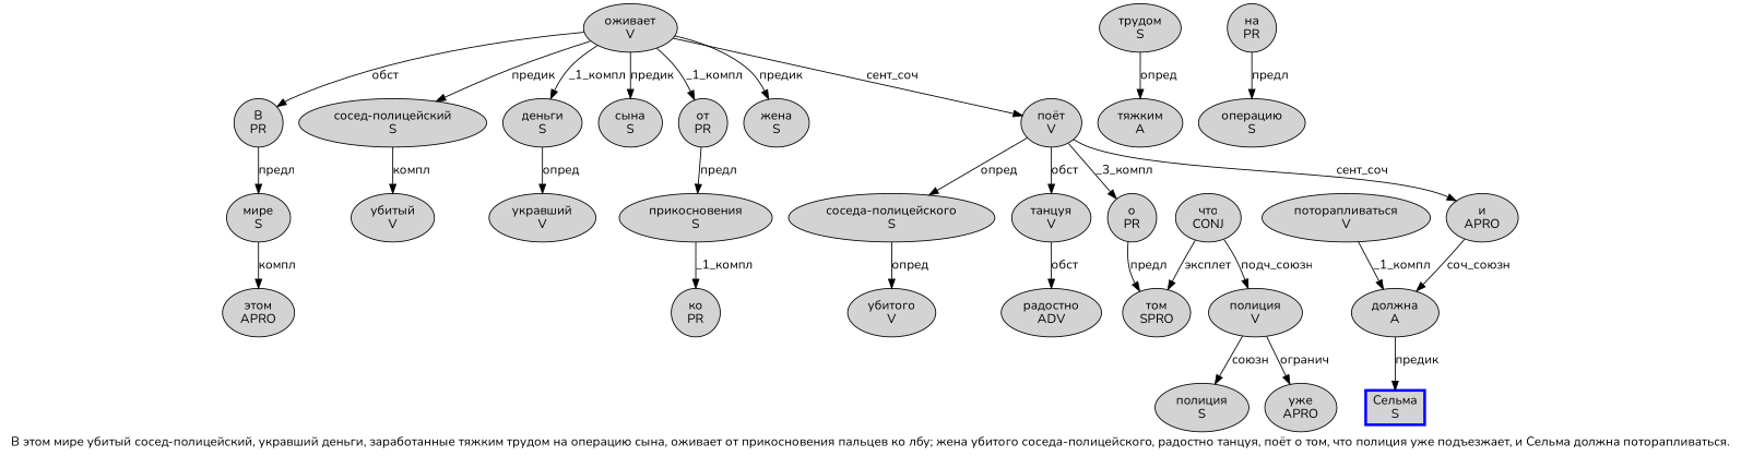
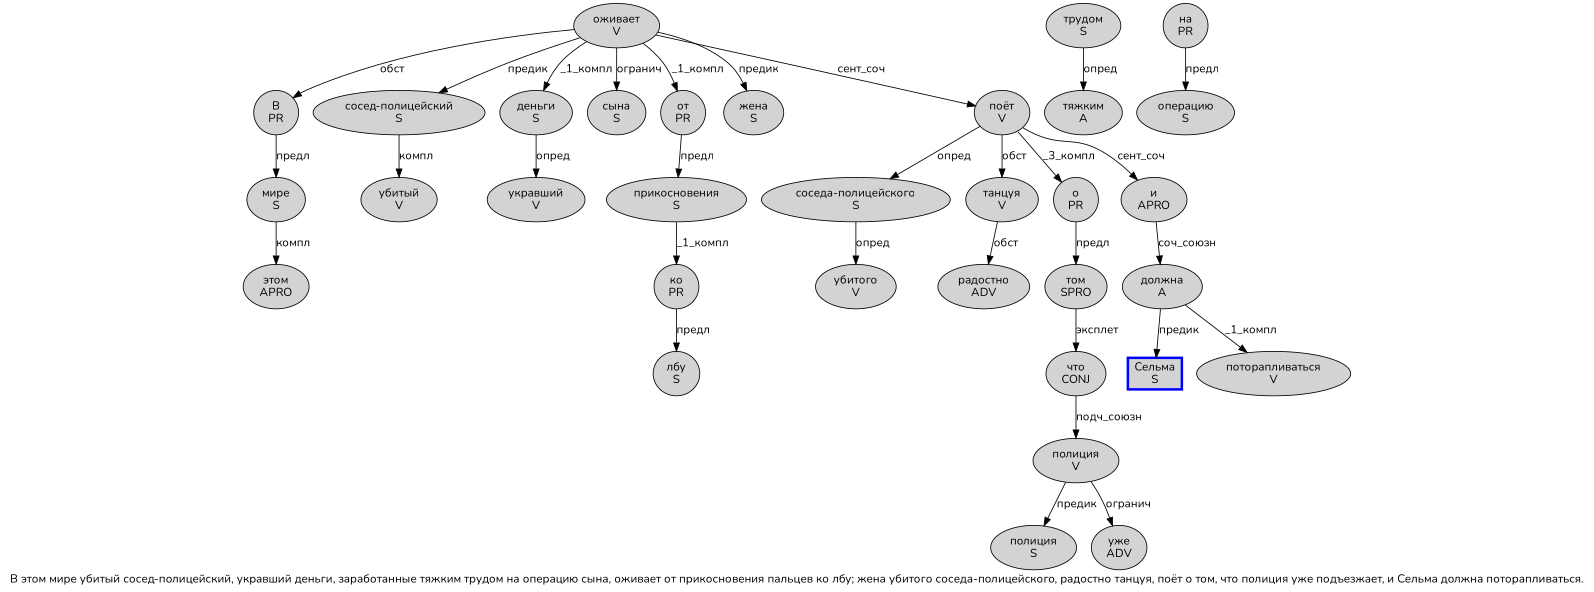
  digraph {
    fontname=Nunito
    label="В этом мире убитый сосед-полицейский, укравший деньги, заработанные тяжким трудом на операцию сына, оживает от прикосновения пальцев ко лбу; жена убитого соседа-полицейского, радостно танцуя, поёт о том, что полиция уже подъезжает, и Сельма должна поторапливаться."
    node [fillcolor=lightgray fontname=Nunito penwidth=1 shape=ellipse style=filled]
    edge [fontname=Nunito]
    n1 [label="В\nPR"]
    n2 [label="мире\nS"]
    n3 [label="этом\nAPRO"]
    n4 [label="убитый\nV"]
    n5 [label="сосед-полицейский\nS"]
    n6 [label="укравший\nV"]
    n7 [label="деньги\nS"]
    n8 [label="трудом\nS"]
    n9 [label="тяжким\nA"]
    n10 [label="на\nPR"]
    n11 [label="операцию\nS"]
    n12 [label="сына\nS"]
    n13 [label="оживает\nV"]
    n14 [label="от\nPR"]
    n15 [label="жена\nS"]
    n16 [label="поёт\nV"]
    n17 [label="прикосновения\nS"]
    n18 [label="соседа-полицейского\nS"]
    n19 [label="танцуя\nV"]
    n20 [label="о\nPR"]
    n21 [label="и\nAPRO"]
    n22 [label="ко\nPR"]
+   n23 [label="лбу\nS"]
    n24 [label="убитого\nV"]
    n25 [label="радостно\nADV"]
    n26 [label="том\nSPRO"]
    n27 [label="должна\nA"]
    n28 [label="что\nCONJ"]
    n29 [label="полиция\nV"]
    n30 [label="полиция\nS"]
-   n31 [label="уже\nAPRO"]
+   n31 [label="уже\nADV"]
    n32 [color=blue label="Сельма\nS" penwidth=3 shape=box]
    n33 [label="поторапливаться\nV"]
    n1 -> n2 [label="предл"]
    n2 -> n3 [label="компл"]
    n5 -> n4 [label="компл"]
    n7 -> n6 [label="опред"]
    n8 -> n9 [label="опред"]
    n10 -> n11 [label="предл"]
    n13 -> n1 [label="обст"]
    n13 -> n5 [label="предик"]
    n13 -> n7 [label="_1_компл"]
-   n13 -> n12 [label="предик"]
+   n13 -> n12 [label="огранич"]
    n13 -> n14 [label="_1_компл"]
    n13 -> n15 [label="предик"]
    n13 -> n16 [label="сент_соч"]
    n14 -> n17 [label="предл"]
    n16 -> n18 [label="опред"]
    n16 -> n19 [label="обст"]
    n16 -> n20 [label="_3_компл"]
    n16 -> n21 [label="сент_соч"]
    n17 -> n22 [label="_1_компл"]
    n18 -> n24 [label="опред"]
    n19 -> n25 [label="обст"]
    n20 -> n26 [label="предл"]
    n21 -> n27 [label="соч_союзн"]
-   n28 -> n26 [label="эксплет"]
+   n22 -> n23 [label="предл"]
+   n26 -> n28 [label="эксплет"]
    n27 -> n32 [label="предик"]
-   n33 -> n27 [label="_1_компл"]
+   n27 -> n33 [label="_1_компл"]
    n28 -> n29 [label="подч_союзн"]
-   n29 -> n30 [label="союзн"]
+   n29 -> n30 [label="предик"]
    n29 -> n31 [label="огранич"]
  }
